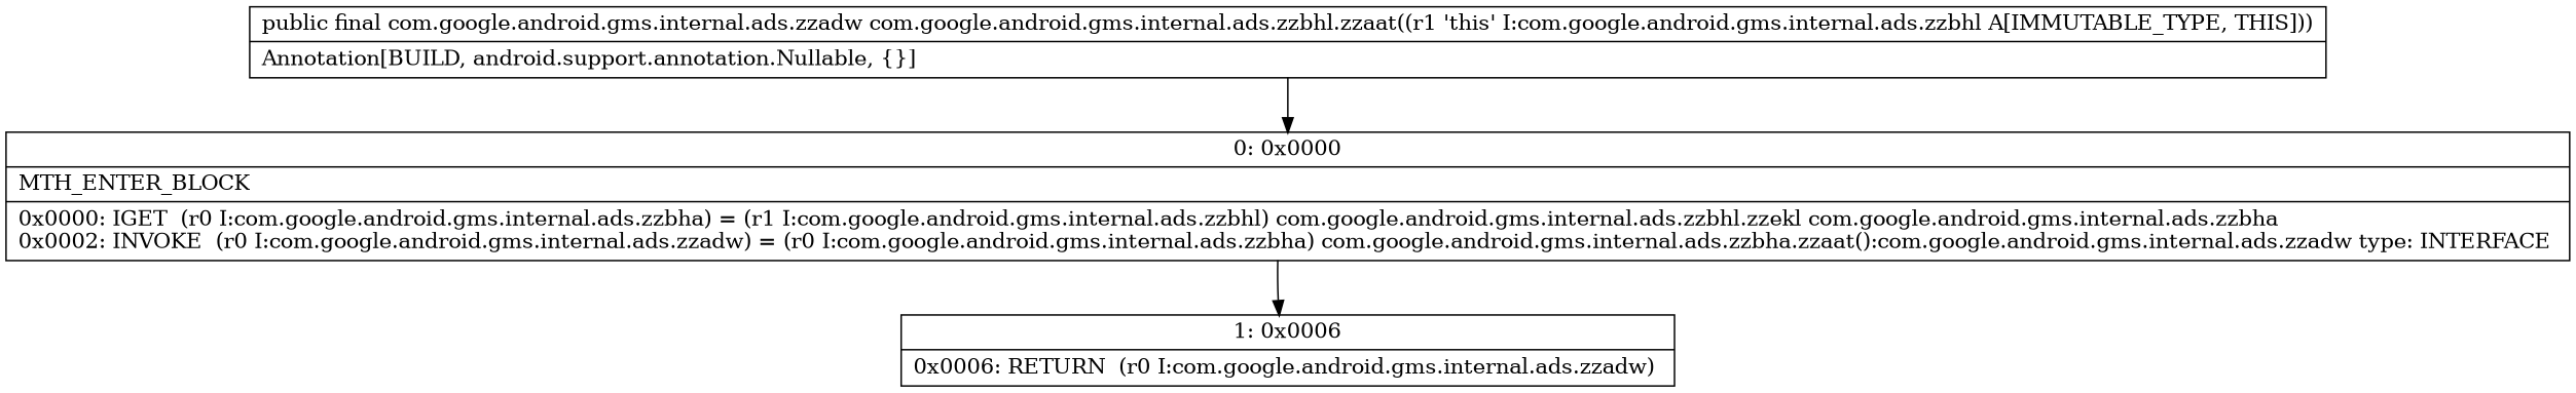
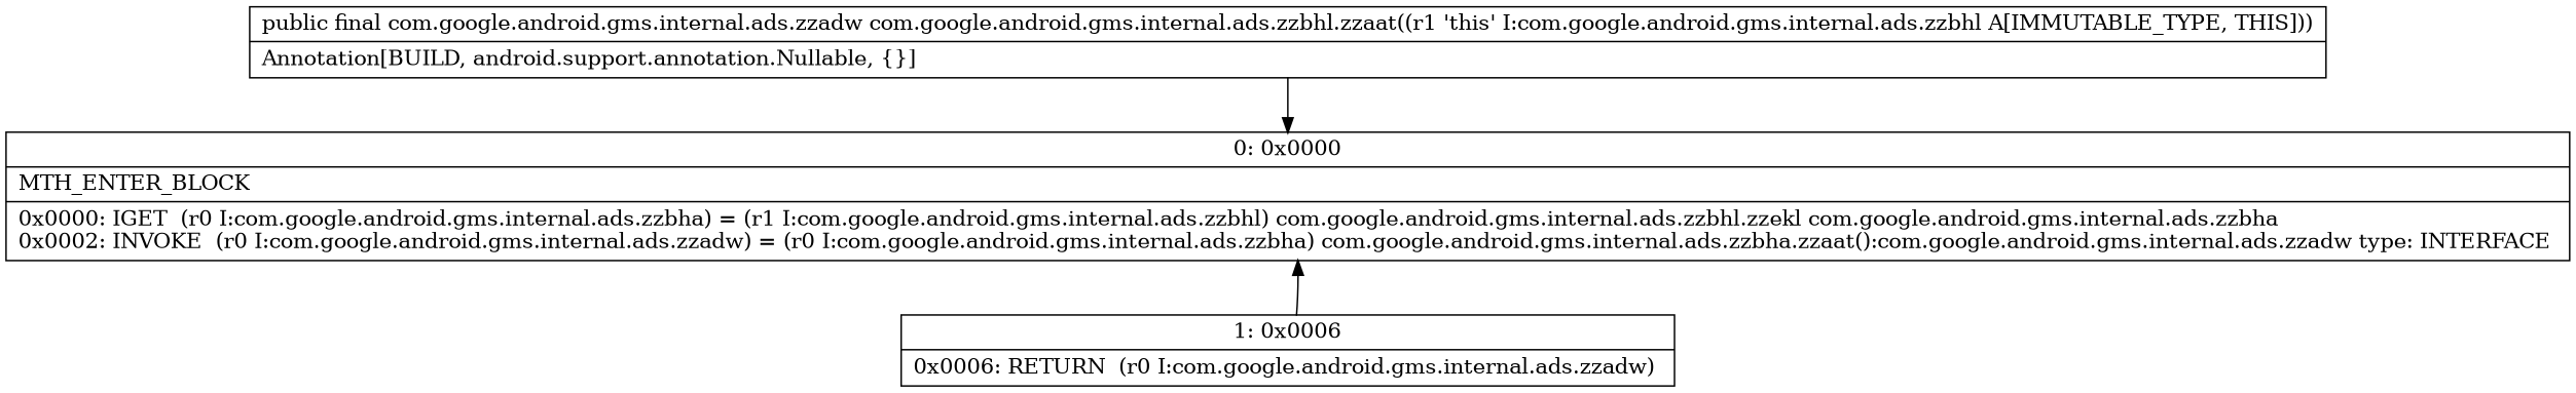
  digraph {
    node [shape=record]
    n1 [label="{0\:\ 0x0000|MTH_ENTER_BLOCK\l|0x0000: IGET  (r0 I:com.google.android.gms.internal.ads.zzbha) = (r1 I:com.google.android.gms.internal.ads.zzbhl) com.google.android.gms.internal.ads.zzbhl.zzekl com.google.android.gms.internal.ads.zzbha \l0x0002: INVOKE  (r0 I:com.google.android.gms.internal.ads.zzadw) = (r0 I:com.google.android.gms.internal.ads.zzbha) com.google.android.gms.internal.ads.zzbha.zzaat():com.google.android.gms.internal.ads.zzadw type: INTERFACE \l}"]
    n2 [label="{1\:\ 0x0006|0x0006: RETURN  (r0 I:com.google.android.gms.internal.ads.zzadw) \l}"]
    n3 [label="{public final com.google.android.gms.internal.ads.zzadw com.google.android.gms.internal.ads.zzbhl.zzaat((r1 'this' I:com.google.android.gms.internal.ads.zzbhl A[IMMUTABLE_TYPE, THIS]))  | Annotation[BUILD, android.support.annotation.Nullable, \{\}]\l}"]
-   n1 -> n2
+   n2 -> n1
    n3 -> n1
  }
